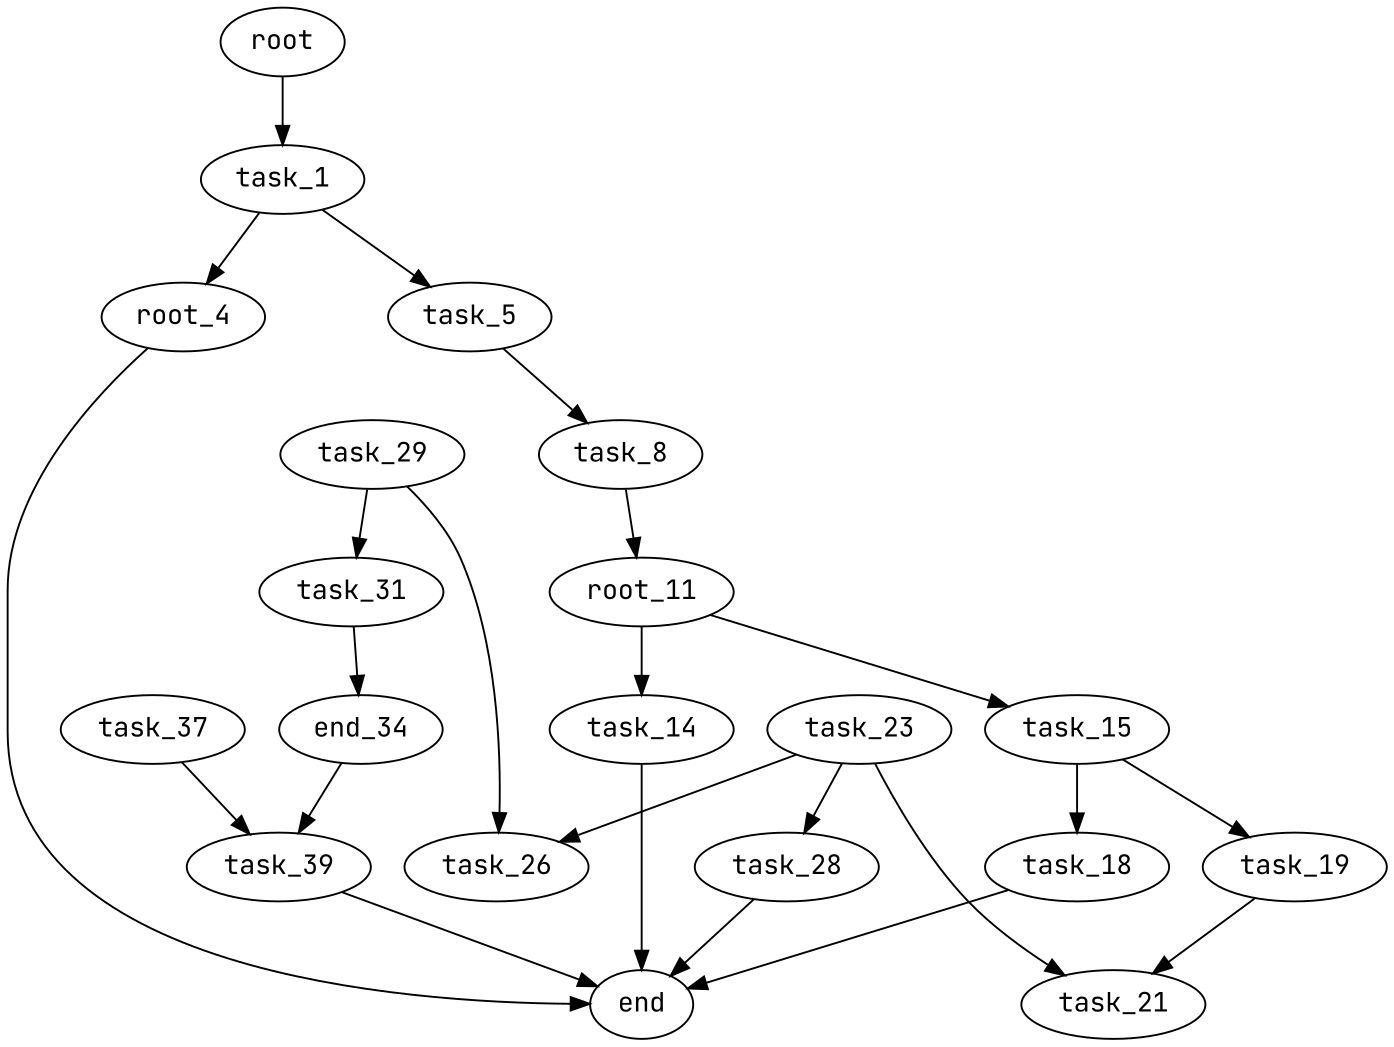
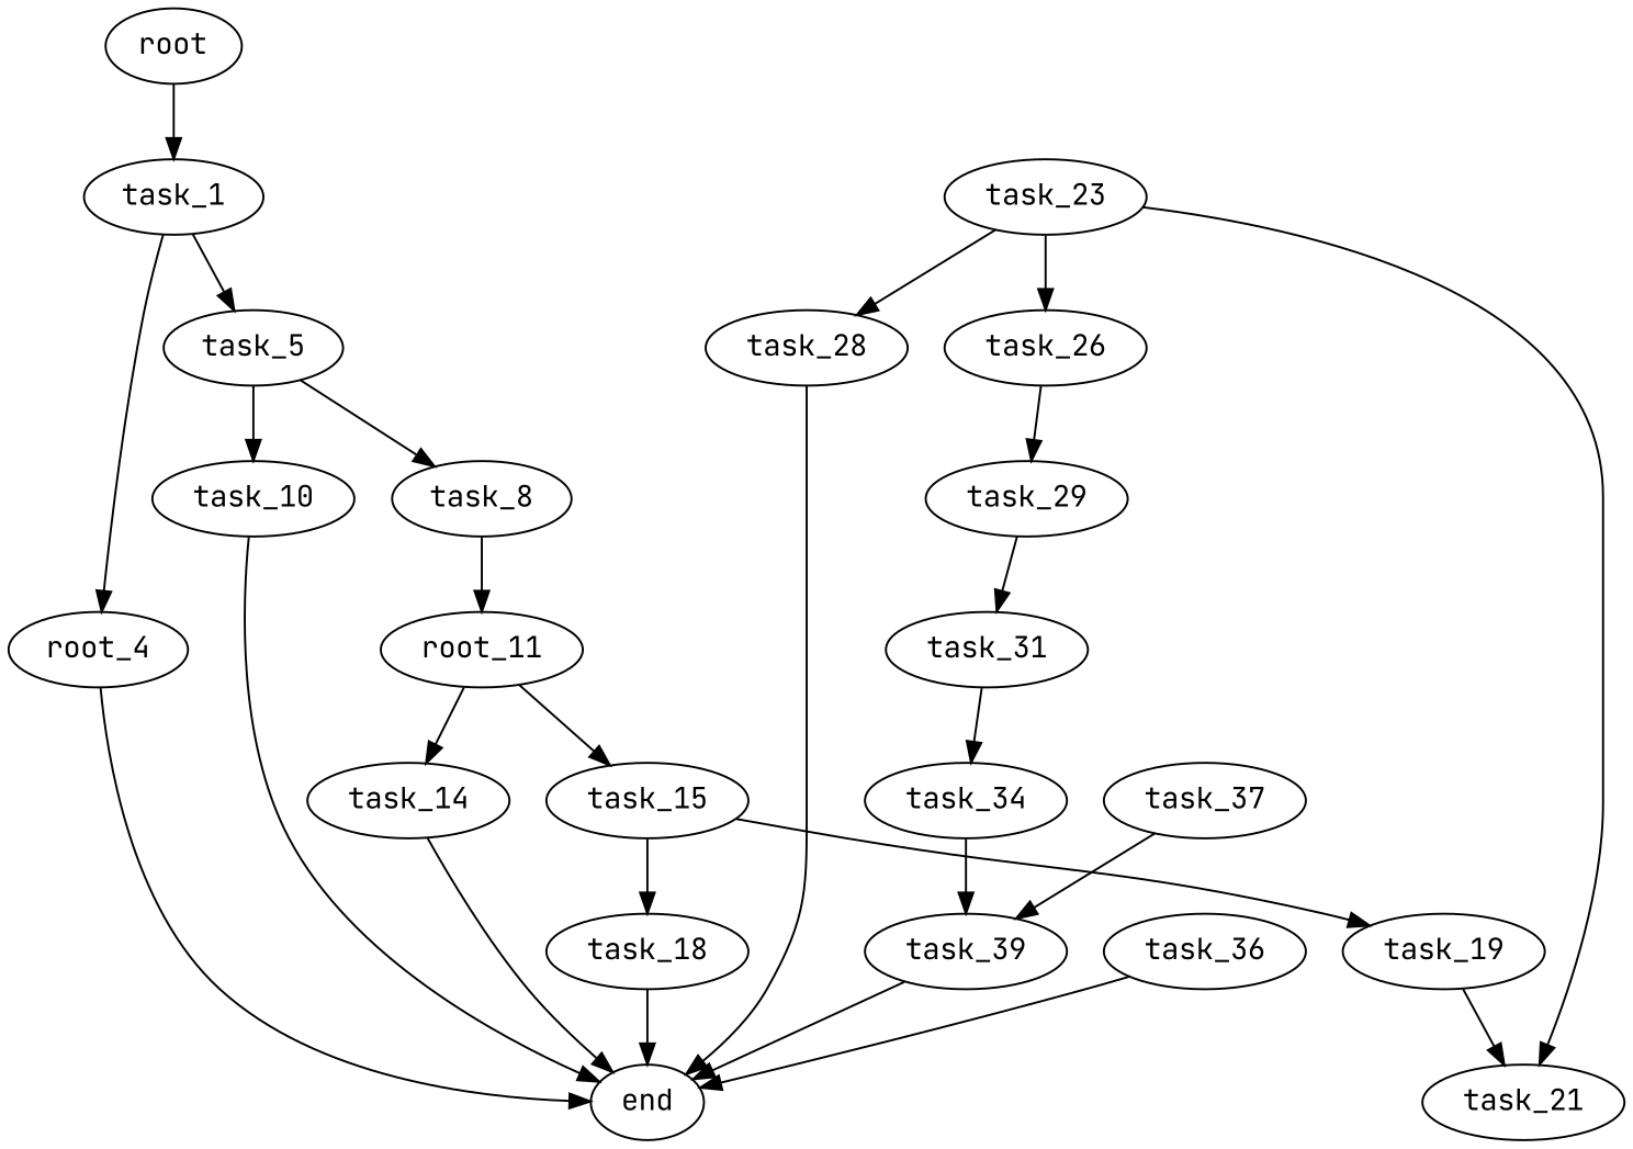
  digraph {
    fontname="JetBrains Mono"
    node [fontname="JetBrains Mono"]
    edge [fontname="JetBrains Mono"]
    root
    task_1
    n3 [label=root_4]
    task_5
    end
    task_8
+   task_10
    n8 [label=root_11]
    task_14
    task_15
    task_18
    task_19
    task_21
    task_23
    task_26
    task_28
    task_29
    task_31
-   task_34 [label=end_34]
+   task_34
    task_39
+   task_36
    task_37
    root -> task_1
    task_1 -> n3
    task_1 -> task_5
    n3 -> end
    task_5 -> task_8
+   task_5 -> task_10
    task_8 -> n8
+   task_10 -> end
    n8 -> task_14
    n8 -> task_15
    task_14 -> end
    task_15 -> task_18
    task_15 -> task_19
    task_18 -> end
    task_19 -> task_21
    task_23 -> task_21
    task_23 -> task_26
    task_23 -> task_28
-   task_29 -> task_26
+   task_26 -> task_29
    task_28 -> end
    task_29 -> task_31
    task_31 -> task_34
    task_34 -> task_39
    task_39 -> end
+   task_36 -> end
    task_37 -> task_39
  }
